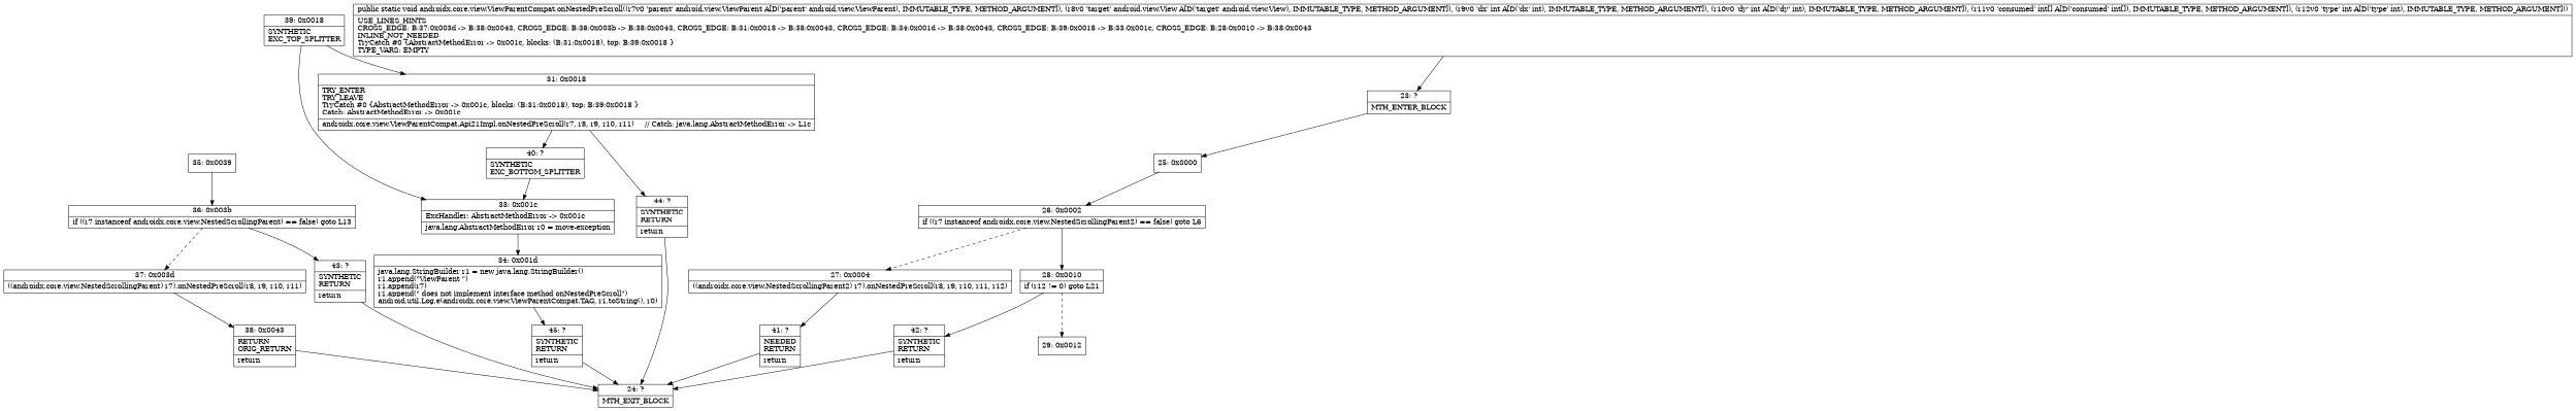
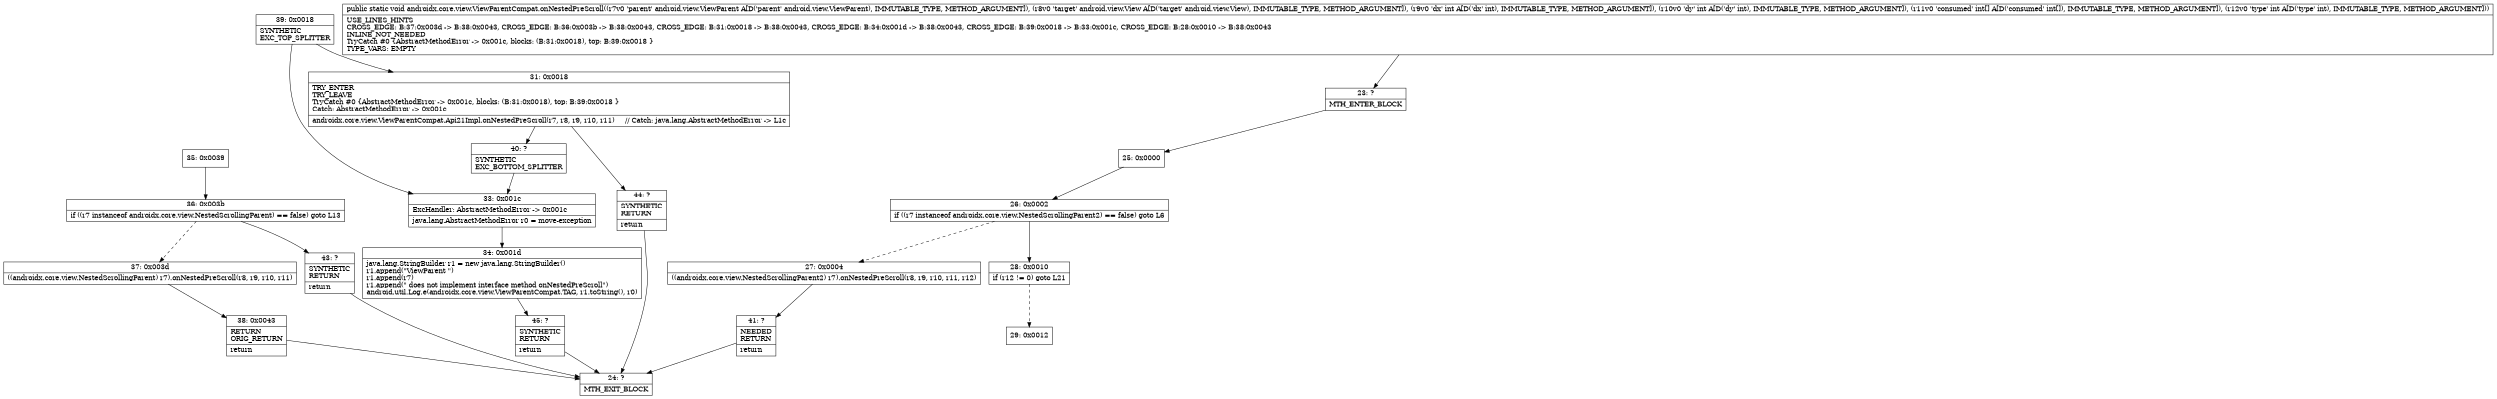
  digraph {
    node [shape=record]
    n1 [label="{23\:\ ?|MTH_ENTER_BLOCK\l}"]
    n2 [label="{25\:\ 0x0000}"]
    n3 [label="{26\:\ 0x0002|if ((r7 instanceof androidx.core.view.NestedScrollingParent2) == false) goto L6\l}"]
    n4 [label="{27\:\ 0x0004|((androidx.core.view.NestedScrollingParent2) r7).onNestedPreScroll(r8, r9, r10, r11, r12)\l}"]
    n5 [label="{28\:\ 0x0010|if (r12 != 0) goto L21\l}"]
    n6 [label="{41\:\ ?|NEEDED\lRETURN\l|return\l}"]
    n7 [label="{29\:\ 0x0012}"]
-   n8 [label="{42\:\ ?|SYNTHETIC\lRETURN\l|return\l}"]
    n9 [label="{24\:\ ?|MTH_EXIT_BLOCK\l}"]
    n10 [label="{35\:\ 0x0039}"]
    n11 [label="{36\:\ 0x003b|if ((r7 instanceof androidx.core.view.NestedScrollingParent) == false) goto L13\l}"]
    n12 [label="{39\:\ 0x0018|SYNTHETIC\lEXC_TOP_SPLITTER\l}"]
    n13 [label="{31\:\ 0x0018|TRY_ENTER\lTRY_LEAVE\lTryCatch #0 \{AbstractMethodError \-\> 0x001c, blocks: (B:31:0x0018), top: B:39:0x0018 \}\lCatch: AbstractMethodError \-\> 0x001c\l|androidx.core.view.ViewParentCompat.Api21Impl.onNestedPreScroll(r7, r8, r9, r10, r11)     \/\/ Catch: java.lang.AbstractMethodError \-\> L1c\l}"]
    n14 [label="{33\:\ 0x001c|ExcHandler: AbstractMethodError \-\> 0x001c\l|java.lang.AbstractMethodError r0 = move\-exception\l}"]
    n15 [label="{37\:\ 0x003d|((androidx.core.view.NestedScrollingParent) r7).onNestedPreScroll(r8, r9, r10, r11)\l}"]
    n16 [label="{43\:\ ?|SYNTHETIC\lRETURN\l|return\l}"]
    n17 [label="{38\:\ 0x0043|RETURN\lORIG_RETURN\l|return\l}"]
    n18 [label="{40\:\ ?|SYNTHETIC\lEXC_BOTTOM_SPLITTER\l}"]
    n19 [label="{44\:\ ?|SYNTHETIC\lRETURN\l|return\l}"]
    n20 [label="{34\:\ 0x001d|java.lang.StringBuilder r1 = new java.lang.StringBuilder()\lr1.append(\"ViewParent \")\lr1.append(r7)\lr1.append(\" does not implement interface method onNestedPreScroll\")\landroid.util.Log.e(androidx.core.view.ViewParentCompat.TAG, r1.toString(), r0)\l}"]
    n21 [label="{45\:\ ?|SYNTHETIC\lRETURN\l|return\l}"]
    n22 [label="{public static void androidx.core.view.ViewParentCompat.onNestedPreScroll((r7v0 'parent' android.view.ViewParent A[D('parent' android.view.ViewParent), IMMUTABLE_TYPE, METHOD_ARGUMENT]), (r8v0 'target' android.view.View A[D('target' android.view.View), IMMUTABLE_TYPE, METHOD_ARGUMENT]), (r9v0 'dx' int A[D('dx' int), IMMUTABLE_TYPE, METHOD_ARGUMENT]), (r10v0 'dy' int A[D('dy' int), IMMUTABLE_TYPE, METHOD_ARGUMENT]), (r11v0 'consumed' int[] A[D('consumed' int[]), IMMUTABLE_TYPE, METHOD_ARGUMENT]), (r12v0 'type' int A[D('type' int), IMMUTABLE_TYPE, METHOD_ARGUMENT]))  | USE_LINES_HINTS\lCROSS_EDGE: B:37:0x003d \-\> B:38:0x0043, CROSS_EDGE: B:36:0x003b \-\> B:38:0x0043, CROSS_EDGE: B:31:0x0018 \-\> B:38:0x0043, CROSS_EDGE: B:34:0x001d \-\> B:38:0x0043, CROSS_EDGE: B:39:0x0018 \-\> B:33:0x001c, CROSS_EDGE: B:28:0x0010 \-\> B:38:0x0043\lINLINE_NOT_NEEDED\lTryCatch #0 \{AbstractMethodError \-\> 0x001c, blocks: (B:31:0x0018), top: B:39:0x0018 \}\lTYPE_VARS: EMPTY\l}"]
    n1 -> n2
    n2 -> n3
    n3 -> n4 [style=dashed]
    n3 -> n5
    n4 -> n6
    n5 -> n7 [style=dashed]
-   n5 -> n8
    n6 -> n9
-   n8 -> n9
    n10 -> n11
    n11 -> n15 [style=dashed]
    n11 -> n16
    n12 -> n13
    n12 -> n14
    n13 -> n18
    n13 -> n19
    n14 -> n20
    n15 -> n17
    n16 -> n9
    n17 -> n9
    n18 -> n14
    n19 -> n9
    n20 -> n21
    n21 -> n9
    n22 -> n1
  }
